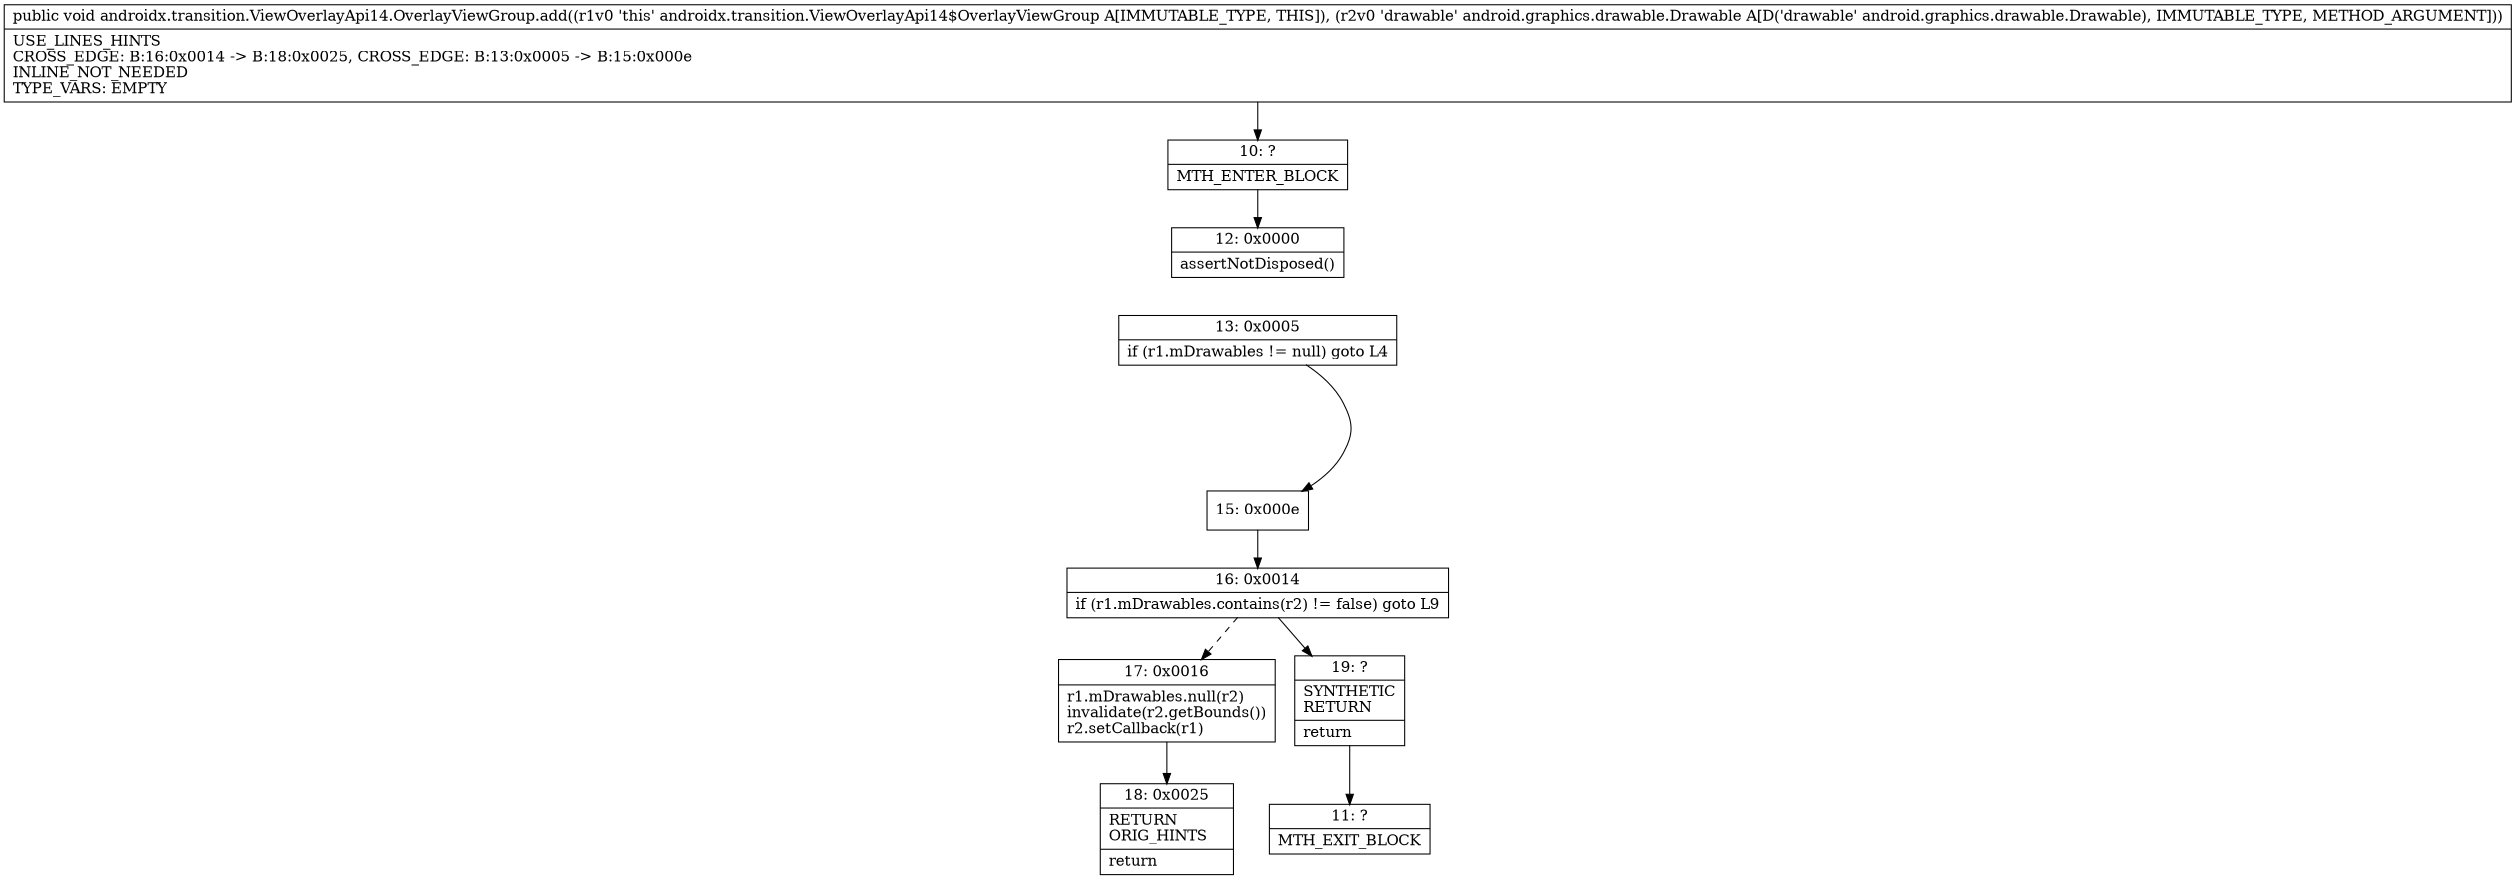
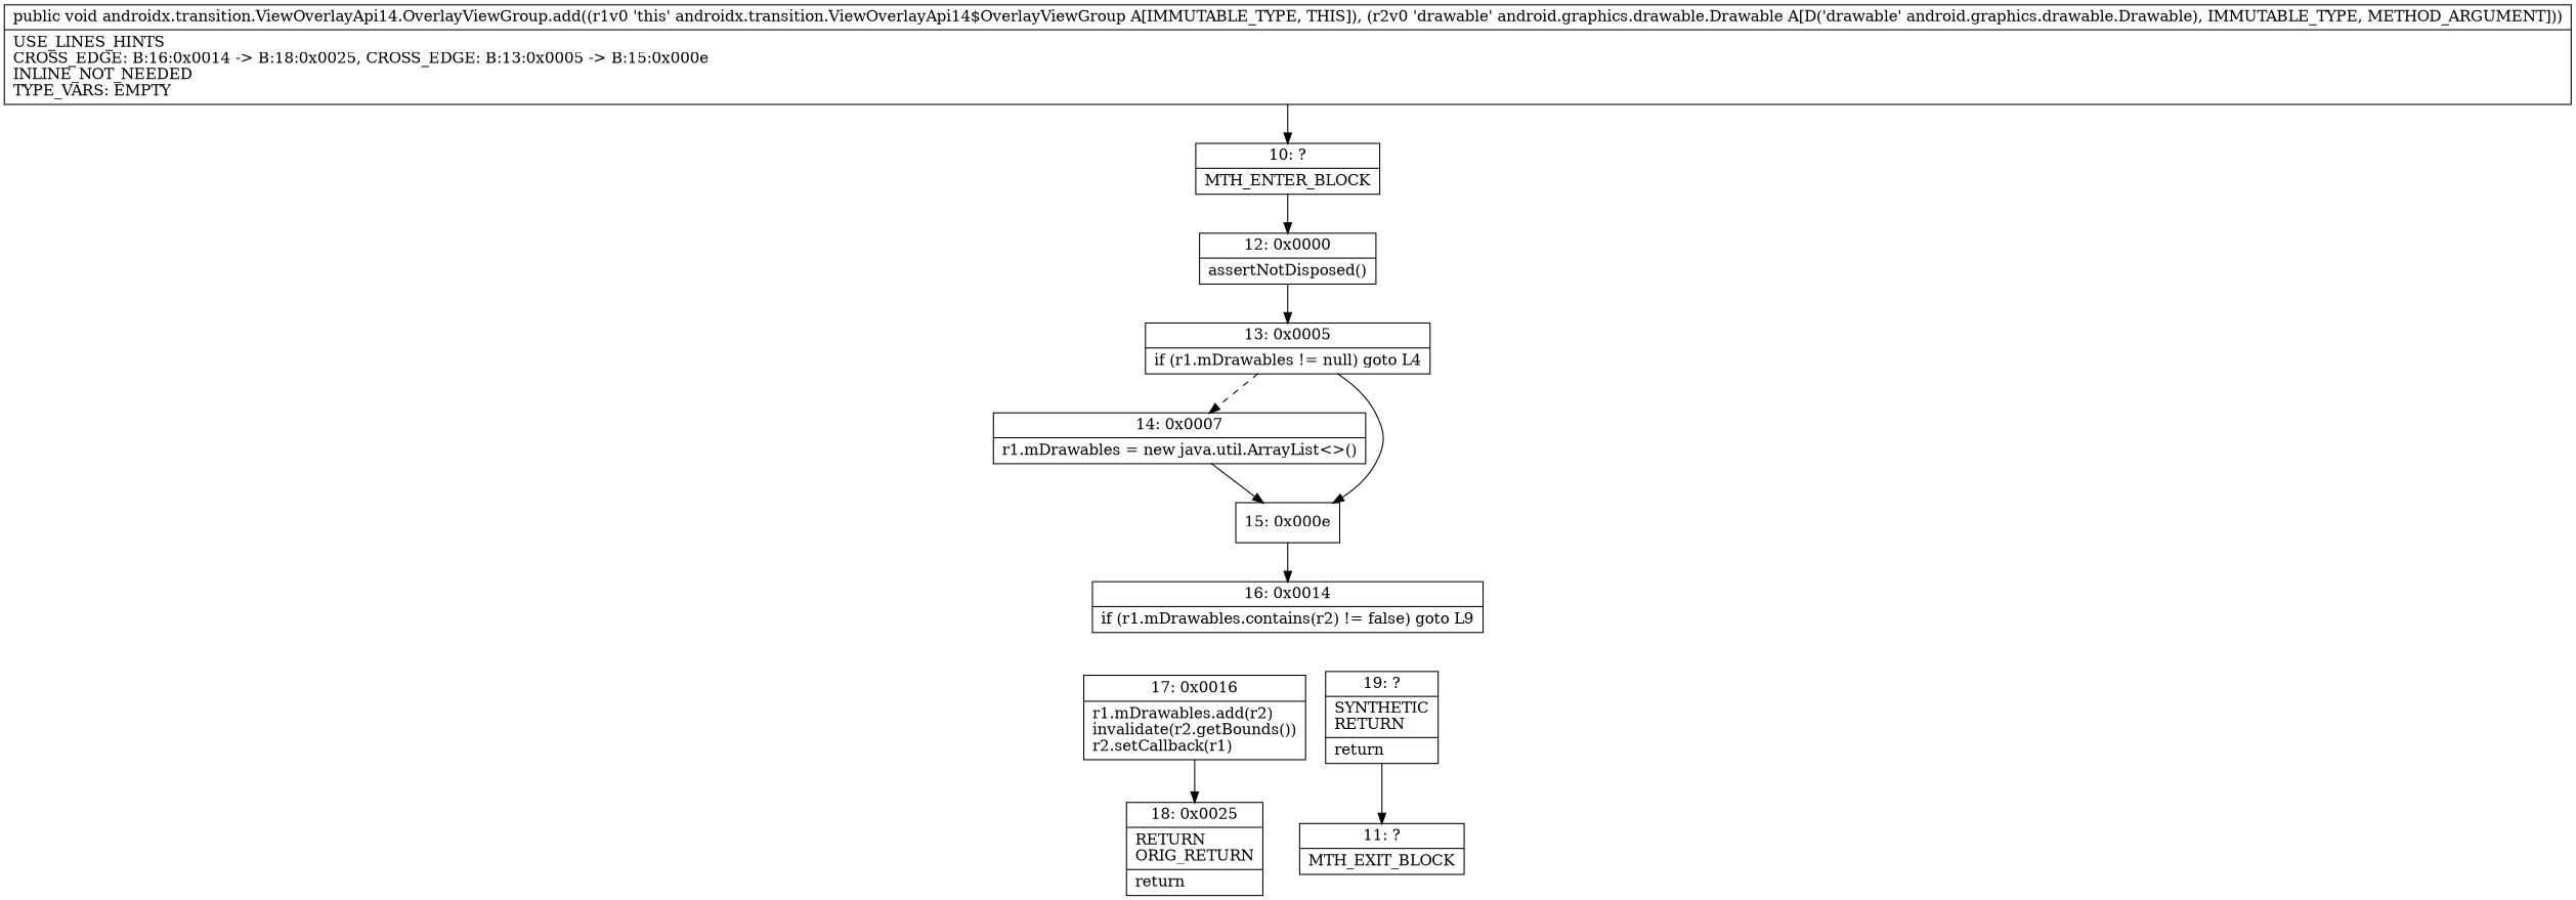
  digraph {
    node [shape=record]
    n1 [label="{10\:\ ?|MTH_ENTER_BLOCK\l}"]
    n2 [label="{12\:\ 0x0000|assertNotDisposed()\l}"]
    n3 [label="{13\:\ 0x0005|if (r1.mDrawables != null) goto L4\l}"]
+   n4 [label="{14\:\ 0x0007|r1.mDrawables = new java.util.ArrayList\<\>()\l}"]
    n5 [label="{15\:\ 0x000e}"]
    n6 [label="{16\:\ 0x0014|if (r1.mDrawables.contains(r2) != false) goto L9\l}"]
-   n7 [label="{17\:\ 0x0016|r1.mDrawables.null(r2)\linvalidate(r2.getBounds())\lr2.setCallback(r1)\l}"]
+   n7 [label="{17\:\ 0x0016|r1.mDrawables.add(r2)\linvalidate(r2.getBounds())\lr2.setCallback(r1)\l}"]
    n8 [label="{19\:\ ?|SYNTHETIC\lRETURN\l|return\l}"]
-   n9 [label="{18\:\ 0x0025|RETURN\lORIG_HINTS\l|return\l}"]
+   n9 [label="{18\:\ 0x0025|RETURN\lORIG_RETURN\l|return\l}"]
    n10 [label="{11\:\ ?|MTH_EXIT_BLOCK\l}"]
    n11 [label="{public void androidx.transition.ViewOverlayApi14.OverlayViewGroup.add((r1v0 'this' androidx.transition.ViewOverlayApi14$OverlayViewGroup A[IMMUTABLE_TYPE, THIS]), (r2v0 'drawable' android.graphics.drawable.Drawable A[D('drawable' android.graphics.drawable.Drawable), IMMUTABLE_TYPE, METHOD_ARGUMENT]))  | USE_LINES_HINTS\lCROSS_EDGE: B:16:0x0014 \-\> B:18:0x0025, CROSS_EDGE: B:13:0x0005 \-\> B:15:0x000e\lINLINE_NOT_NEEDED\lTYPE_VARS: EMPTY\l}"]
    n1 -> n2
+   n2 -> n3
+   n3 -> n4 [style=dashed]
    n3 -> n5
+   n4 -> n5
    n5 -> n6
-   n6 -> n7 [style=dashed]
-   n6 -> n8
    n7 -> n9
    n8 -> n10
    n11 -> n1
  }
